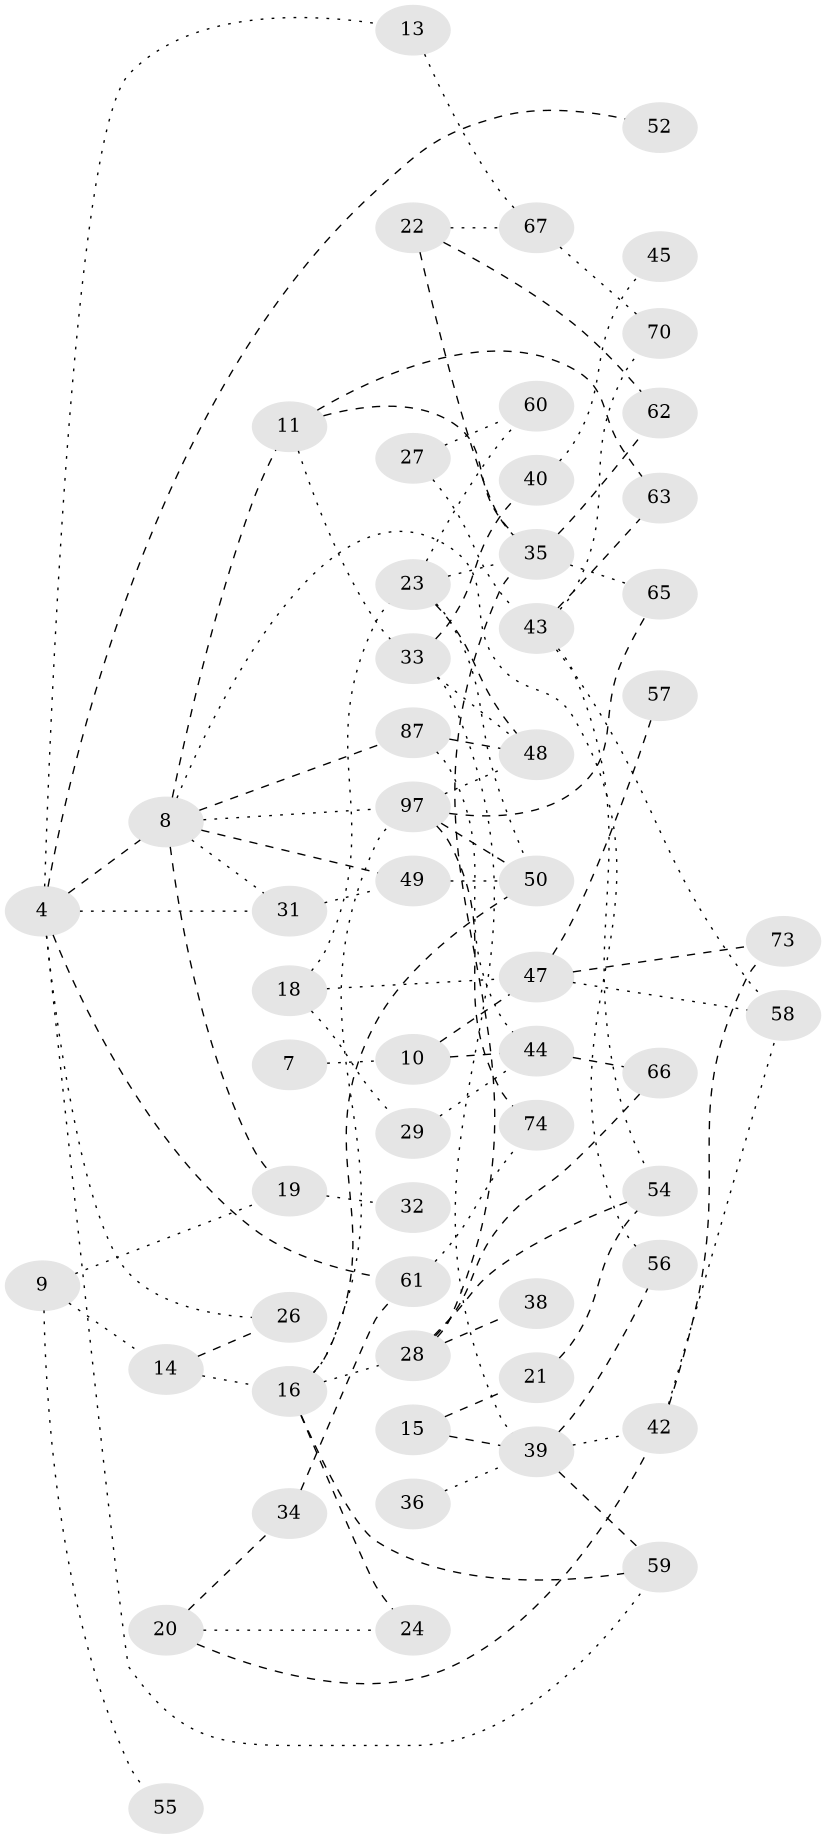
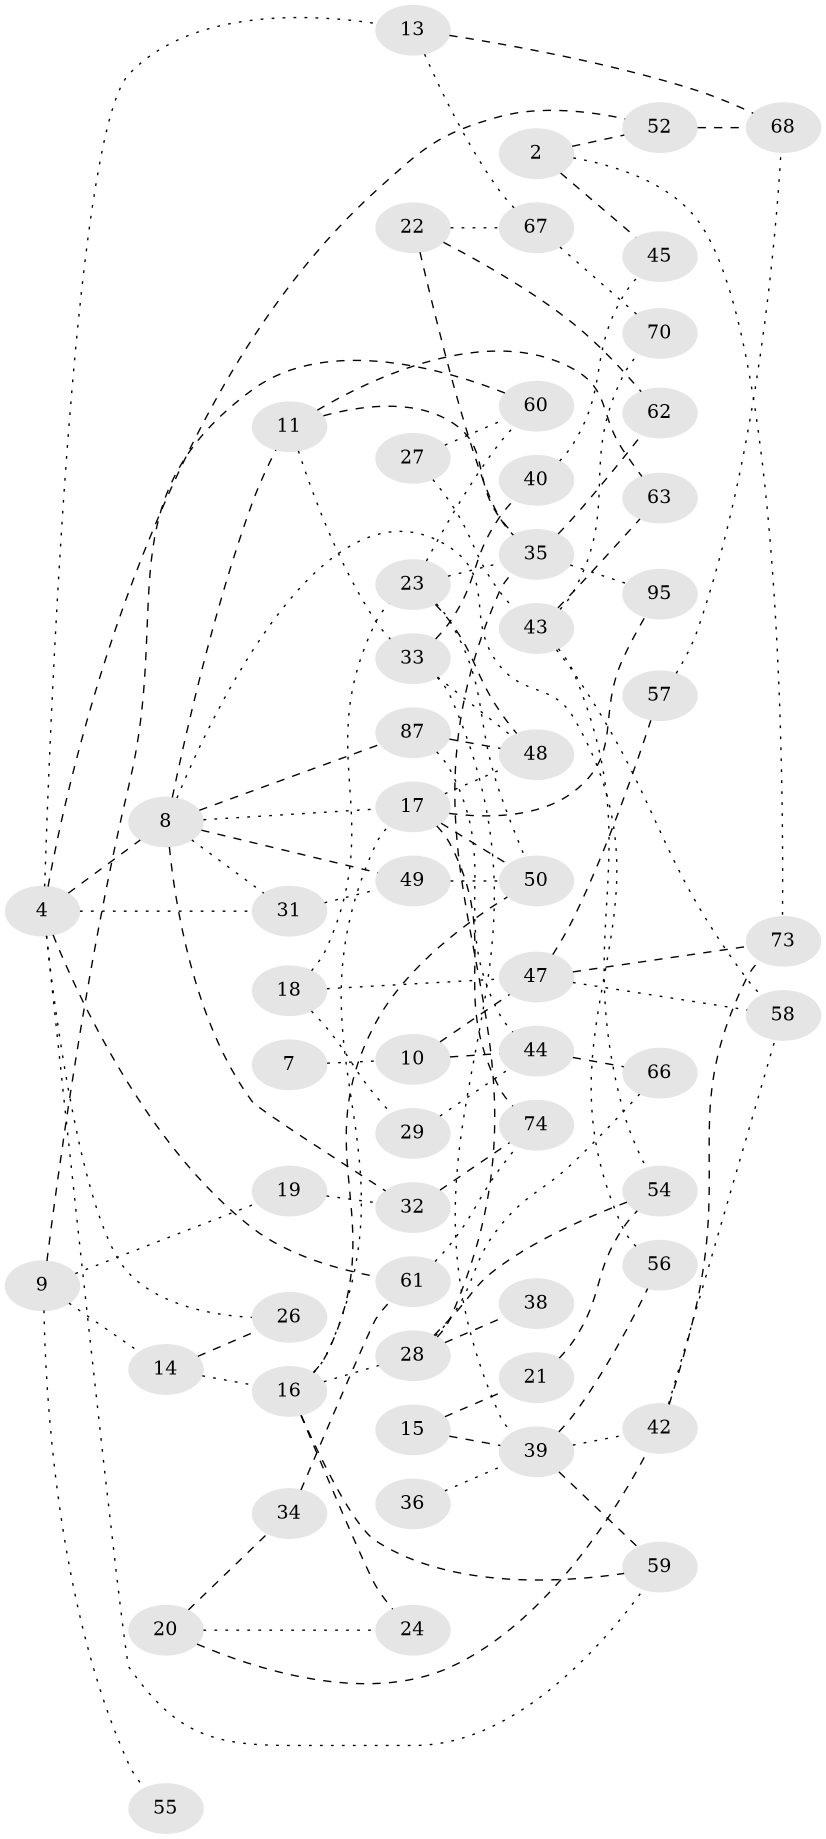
  graph {
    rankdir=LR
    node [color=gray90 style=filled]
    edge [style=dashed weight=1.0]
+   2
    45
    52
    73
+   68
    4
    8
    13
    26
    31
    59
    61
    11
-   17 [label=97]
+   17
    32
    n16 [label=87]
    49
    56
    67
    74
    7
    10
    44
    47
    33
    35
    63
    50
    48
-   65
+   65 [label=95]
    9
    14
    19
    55
    60
    16
    66
    58
    57
    39
    40
    62
    70
    24
    28
    15
    21
    54
    42
    38
    18
    23
    29
    20
    34
    22
    27
    43
    36
+   2 -- 45
+   2 -- 52
+   2 -- 73 [style=dotted]
+   52 -- 68
    4 -- 52
    4 -- 8
    4 -- 13 [style=dotted]
    4 -- 26 [style=dotted]
    4 -- 31 [style=dotted]
    4 -- 59 [style=dotted]
    4 -- 61
    8 -- 31 [style=dotted]
    8 -- 11
    8 -- 17 [style=dotted]
-   8 -- 19
+   8 -- 32
    8 -- n16
    8 -- 49
    8 -- 56 [style=dotted weight=2.0]
+   13 -- 68
    13 -- 67 [style=dotted]
    31 -- 49 [style=dotted]
    61 -- 74 [style=dotted]
    11 -- 33 [style=dotted]
    11 -- 35
    11 -- 63
    17 -- 74
    17 -- 50
    17 -- 48 [style=dotted]
    17 -- 65
+   32 -- 74
    n16 -- 44 [style=dotted]
    n16 -- 48
    49 -- 50 [style=dotted]
    67 -- 70 [style=dotted]
    7 -- 10 [style=dotted]
    10 -- 44
    10 -- 47
    44 -- 66
    47 -- 73
    47 -- 58 [style=dotted]
    47 -- 57
    33 -- 48 [style=dotted]
    33 -- 39 [style=dotted]
    33 -- 40
    35 -- 65 [style=dotted]
    35 -- 62
    9 -- 14 [style=dotted]
    9 -- 19 [style=dotted]
    9 -- 55 [style=dotted]
+   9 -- 60
    14 -- 26
    14 -- 16 [style=dotted]
    19 -- 32 [style=dotted]
    16 -- 59 [weight=2.0]
    16 -- 17 [style=dotted]
    16 -- 50
    16 -- 24
    16 -- 28 [style=dotted]
+   57 -- 68 [style=dotted]
    39 -- 59
    39 -- 56
    39 -- 42 [style=dotted]
    40 -- 45 [style=dotted]
    28 -- 35
-   28 -- 66
+   28 -- 66 [style=dotted]
    28 -- 54
    28 -- 38
    15 -- 39
    15 -- 21
    21 -- 54
    42 -- 73
    42 -- 58 [style=dotted]
    18 -- 47 [style=dotted]
    18 -- 23 [style=dotted]
    18 -- 29 [style=dotted weight=2.0]
    23 -- 35 [style=dotted]
    23 -- 50 [style=dotted]
    23 -- 48
    23 -- 60 [style=dotted weight=2.0]
    29 -- 44 [style=dotted]
    20 -- 24 [style=dotted]
    20 -- 42
    20 -- 34
    34 -- 61
    22 -- 67 [style=dotted]
    22 -- 35
    22 -- 62
    27 -- 60 [style=dotted]
    27 -- 43 [style=dotted]
    43 -- 63
    43 -- 58 [style=dotted]
    43 -- 70 [style=dotted]
    43 -- 54 [style=dotted]
    36 -- 39 [style=dotted]
  }
